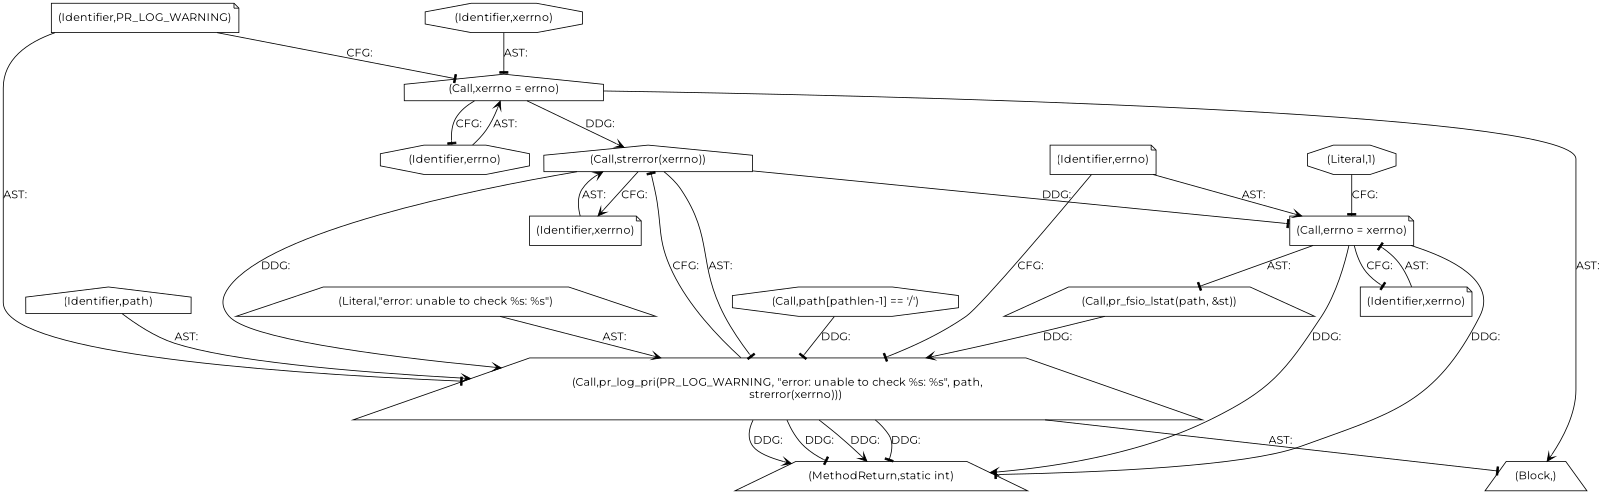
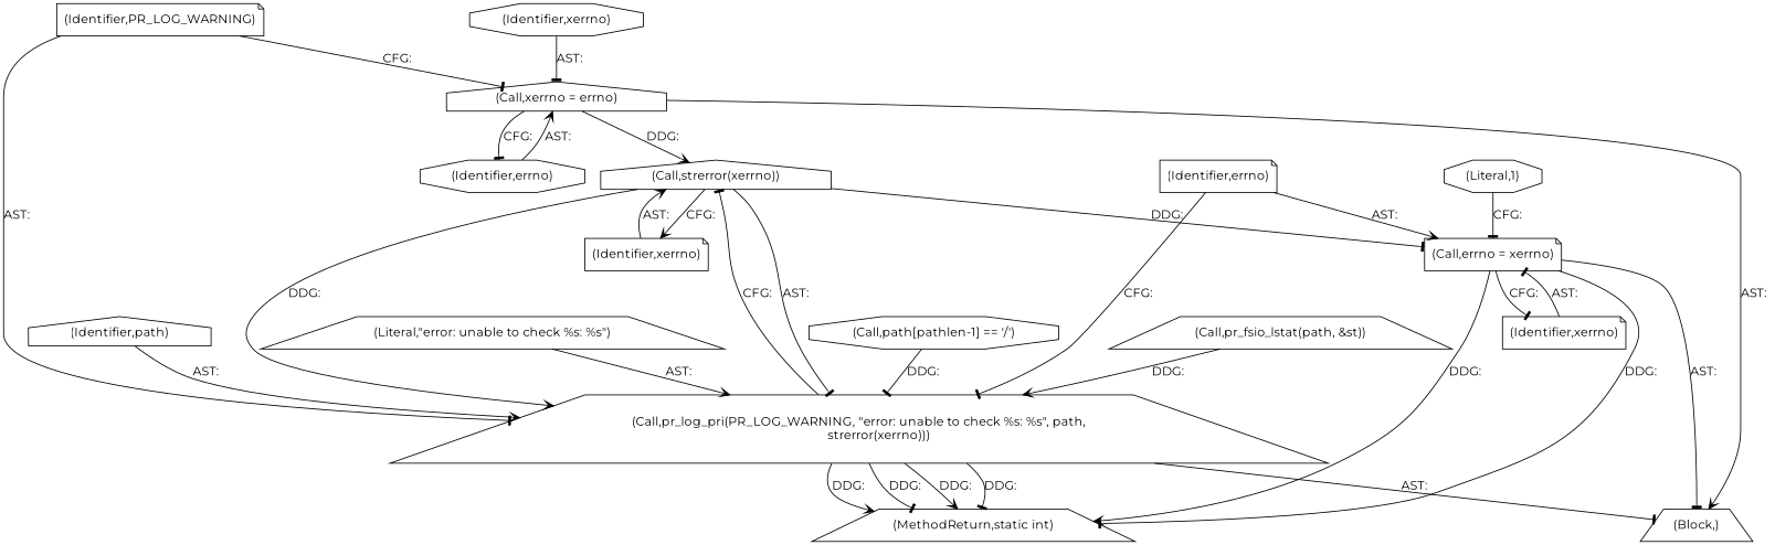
  digraph {
    fontname=Montserrat
    node [fontname=Montserrat shape=trapezium]
    edge [arrowhead=tee fontname=Montserrat]
    n1 [label="(Call,strerror(xerrno))" shape=house]
    n2 [label="(Call,pr_log_pri(PR_LOG_WARNING, \"error: unable to check %s: %s\", path,\n            strerror(xerrno)))"]
    n3 [label="(Call,errno = xerrno)" shape=note]
    n4 [label="(Identifier,xerrno)" shape=note]
    n5 [label="(Block,)"]
    n6 [label="(MethodReturn,static int)"]
    n7 [label="(Identifier,xerrno)" shape=note]
    n8 [label="(Call,xerrno = errno)" shape=house]
    n9 [label="(Identifier,errno)" shape=octagon]
    n10 [label="(Literal,\"error: unable to check %s: %s\")"]
    n11 [label="(Call,path[pathlen-1] == '/')" shape=octagon]
    n12 [label="(Identifier,xerrno)" shape=octagon]
    n13 [label="(Identifier,PR_LOG_WARNING)" shape=note]
    n14 [label="(Identifier,errno)" shape=note]
    n15 [label="(Call,pr_fsio_lstat(path, &st))"]
    n16 [label="(Literal,1)" shape=octagon]
    n17 [label="(Identifier,path)" shape=house]
    n1 -> n2 [label="AST: "]
    n1 -> n2 [arrowhead=vee label="DDG: "]
    n1 -> n3 [label="DDG: "]
    n1 -> n4 [arrowhead=vee label="CFG: "]
    n2 -> n1 [label="CFG: "]
    n2 -> n5 [label="AST: "]
    n2 -> n6 [label="DDG: "]
    n2 -> n6 [arrowhead=vee label="DDG: "]
    n2 -> n6 [label="DDG: "]
    n2 -> n6 [arrowhead=vee label="DDG: "]
-   n3 -> n15 [label="AST: "]
+   n3 -> n5 [label="AST: "]
    n3 -> n6 [arrowhead=vee label="DDG: "]
    n3 -> n6 [label="DDG: "]
    n3 -> n7 [label="CFG: "]
    n4 -> n1 [arrowhead=vee label="AST: "]
    n7 -> n3 [label="AST: "]
    n8 -> n1 [arrowhead=vee label="DDG: "]
    n8 -> n5 [arrowhead=vee label="AST: "]
    n8 -> n9 [label="CFG: "]
    n9 -> n8 [arrowhead=vee label="AST: "]
    n10 -> n2 [arrowhead=vee label="AST: "]
    n11 -> n2 [label="DDG: "]
    n12 -> n8 [label="AST: "]
    n13 -> n2 [label="AST: "]
    n13 -> n8 [label="CFG: "]
    n14 -> n2 [label="CFG: "]
    n14 -> n3 [arrowhead=vee label="AST: "]
    n15 -> n2 [arrowhead=vee label="DDG: "]
    n16 -> n3 [label="CFG: "]
    n17 -> n2 [arrowhead=vee label="AST: "]
  }
